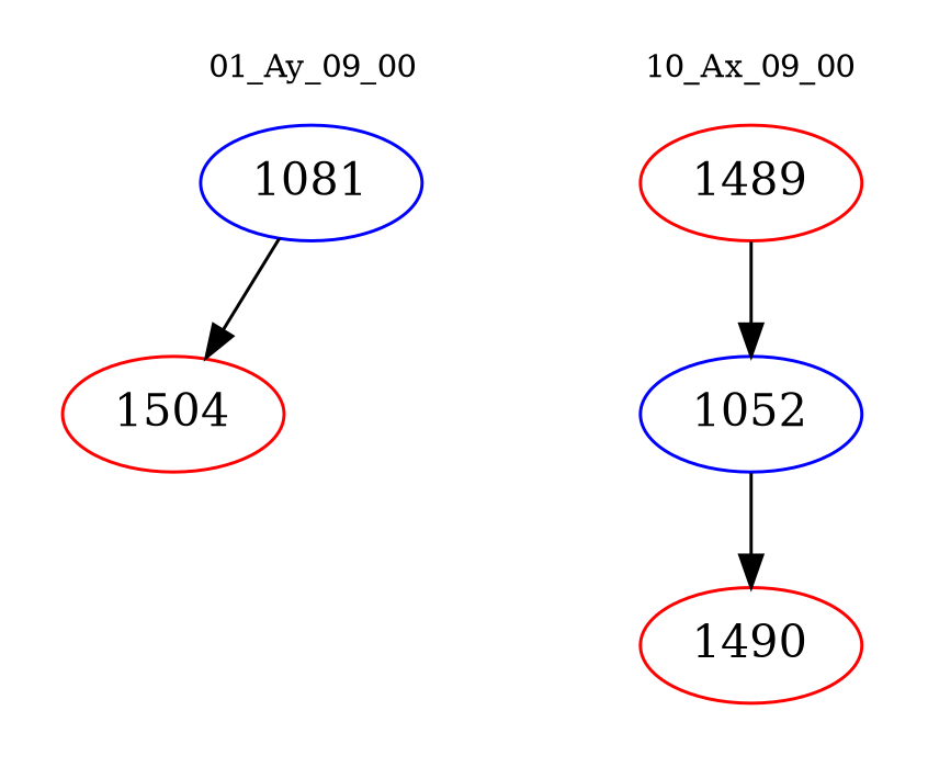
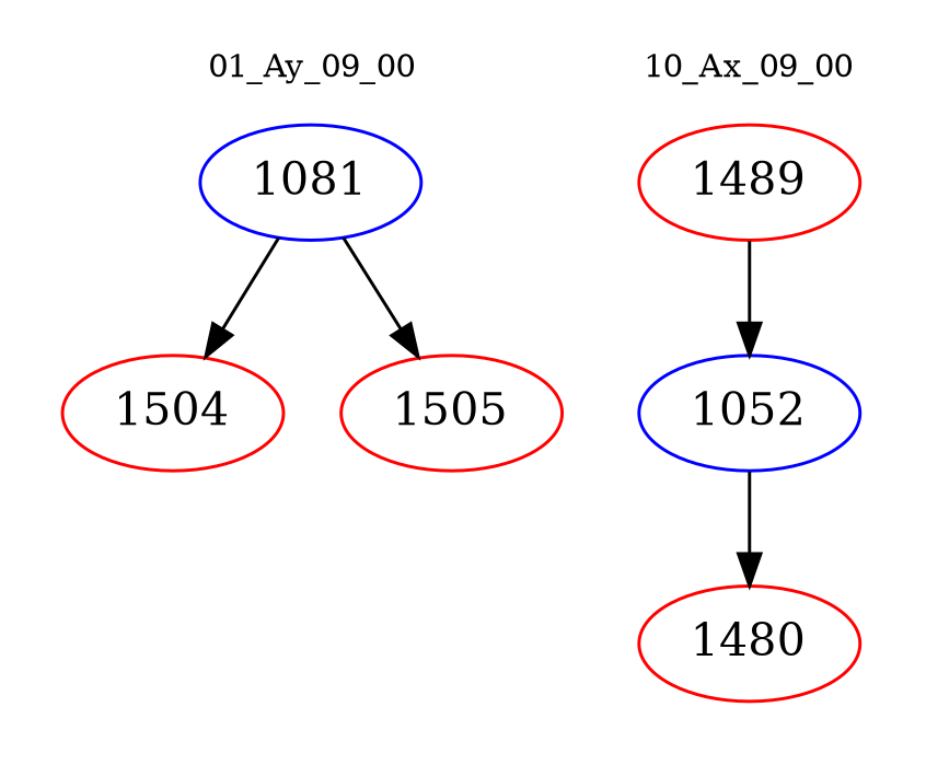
  digraph {
    node [color=red]
    edge [color=black]
    n1 [color=blue label=1081]
    n2 [label=1504]
+   n3 [label=1505]
    n4 [color=blue label=1052]
    n5 [label=1489]
-   n6 [label=1490]
+   n6 [label=1480]
    subgraph cluster_1 {
      color=white
      fontsize=10
      label="01_Ay_09_00"
      n1
      n2
+     n3
    }
    subgraph cluster_2 {
      color=white
      fontsize=10
      label="10_Ax_09_00"
      n4
      n5
      n6
    }
    n1 -> n2
+   n1 -> n3
    n4 -> n6
    n5 -> n4
  }
